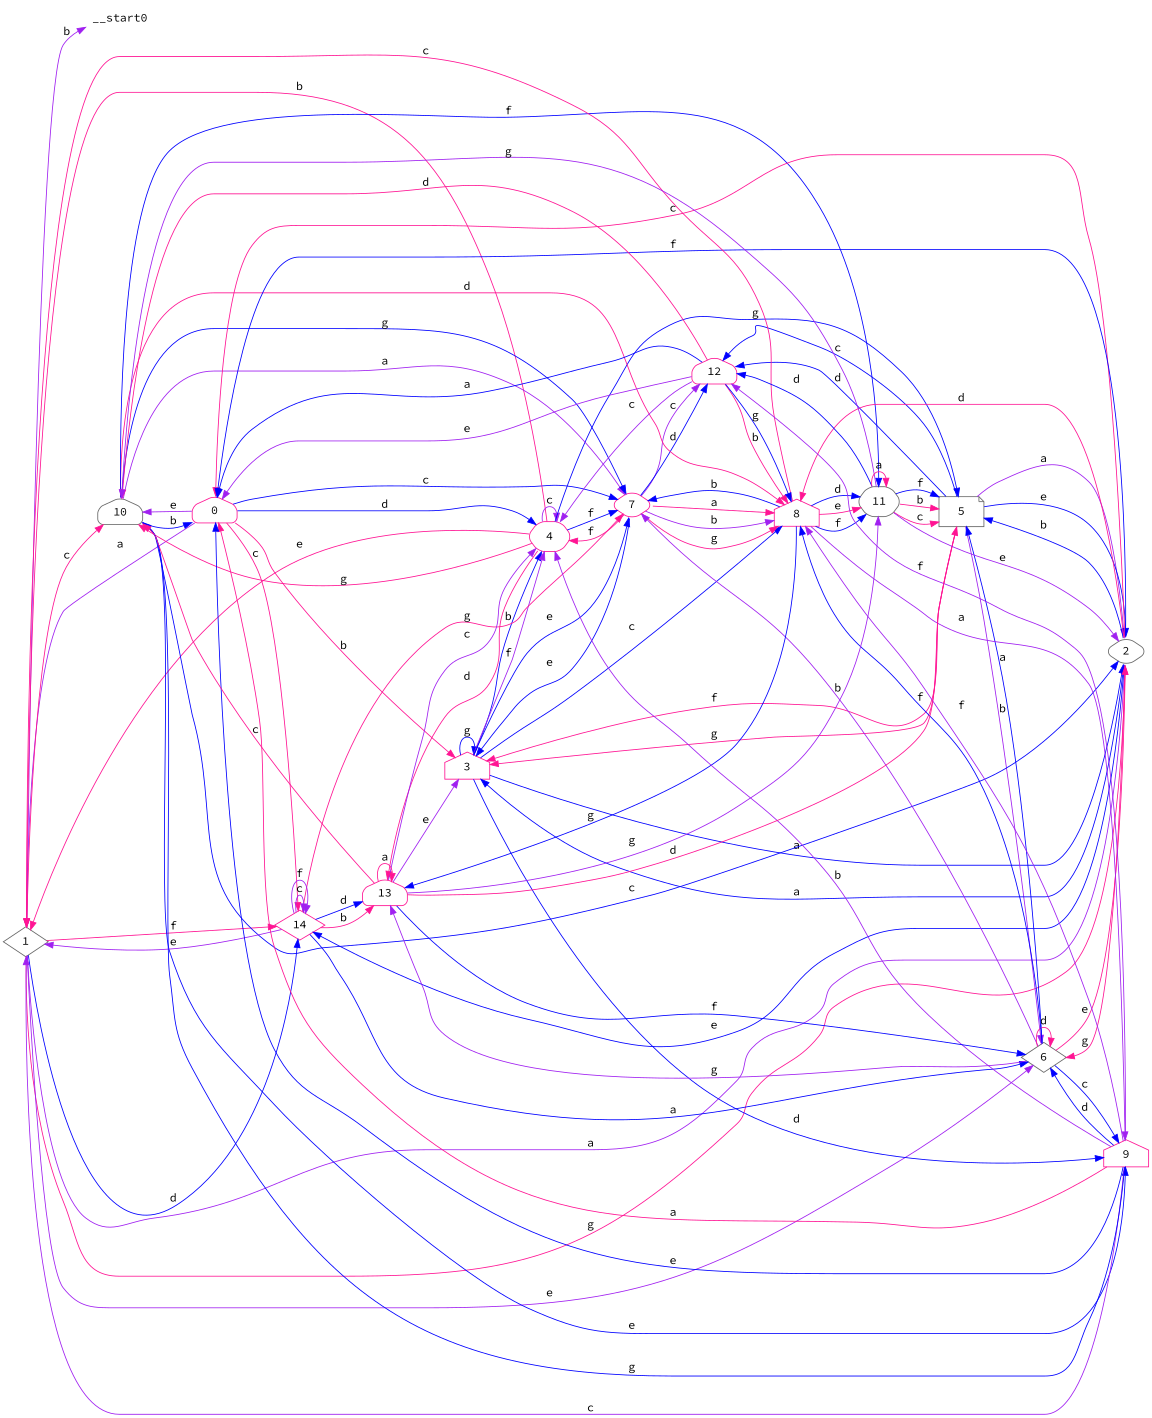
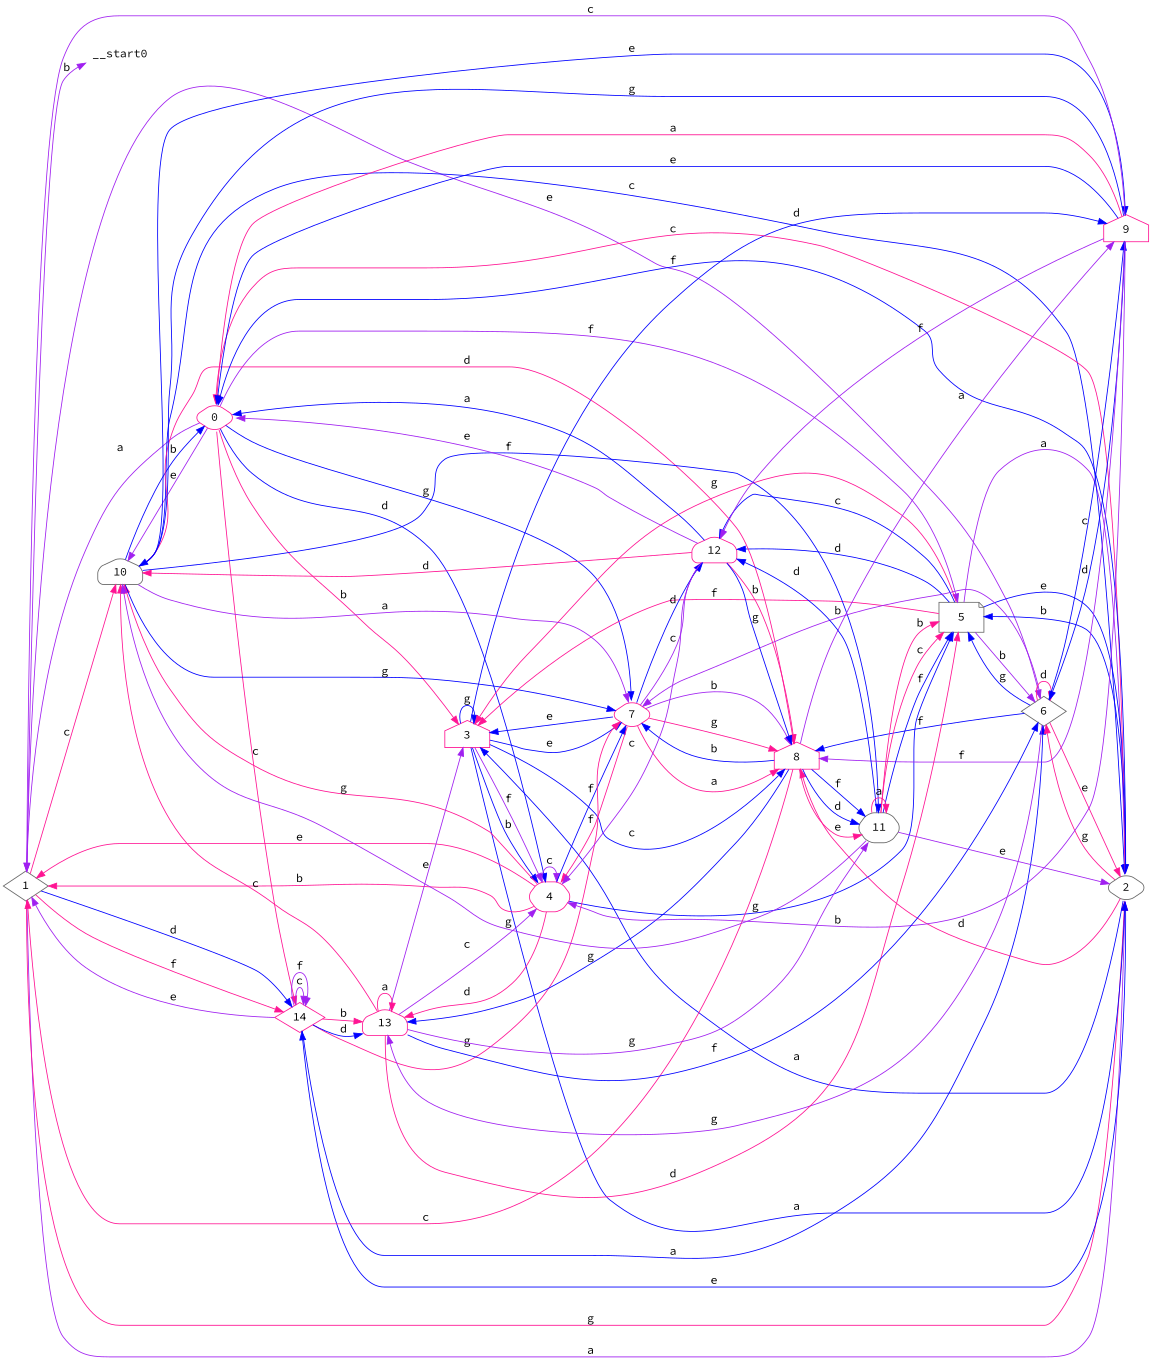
  digraph {
    fontname="Source Code Pro"
    rankdir=LR
    node [color=deeppink fontname="Source Code Pro" shape=diamond fillcolor=white style="rounded,filled"]
    edge [color=blue fontname="Source Code Pro"]
    __start0 [color=gray40 shape=none fillcolor="" style=""]
-   n2 [label=0 shape=house]
+   n2 [label=0]
    n3 [color=gray40 label=1 style=filled]
    n4 [label=3 shape=house style=filled]
    n5 [label=4 shape=hexagon]
    n6 [color=gray40 label=5 shape=note style=filled]
    n7 [label=7]
    n8 [color=gray40 label=10 shape=house]
    n9 [label=14 style=filled]
    n10 [color=gray40 label=2]
    n11 [color=gray40 label=6 style=filled]
    n12 [label=8 shape=house style=filled]
    n13 [label=9 shape=house style=filled]
    n14 [label=13 shape=house]
    n15 [label=12 shape=house]
    n16 [color=gray40 label=11 shape=hexagon]
    n2 -> n3 [color=purple label=a]
    n2 -> n4 [color=deeppink label=b]
    n2 -> n5 [label=d]
-   n2 -> n7 [label=c]
+   n2 -> n6 [color=purple label=f]
+   n2 -> n7 [label=g]
    n2 -> n8 [color=purple label=e]
    n2 -> n9 [color=deeppink label=c]
    n3 -> __start0 [color=purple label=b]
    n3 -> n8 [color=deeppink label=c]
    n3 -> n9 [label=d]
    n3 -> n9 [color=deeppink label=f]
    n3 -> n10 [color=purple label=a]
    n3 -> n10 [color=deeppink label=g]
    n3 -> n11 [color=purple label=e]
    n4 -> n4 [label=g]
    n4 -> n5 [label=b]
    n4 -> n5 [color=purple label=f]
    n4 -> n7 [label=e]
    n4 -> n10 [label=a]
    n4 -> n12 [label=c]
    n4 -> n13 [label=d]
    n5 -> n3 [color=deeppink label=b]
    n5 -> n3 [color=deeppink label=e]
    n5 -> n5 [color=purple label=c]
    n5 -> n6 [label=g]
    n5 -> n7 [label=f]
    n5 -> n8 [color=deeppink label=g]
    n5 -> n14 [color=deeppink label=d]
    n6 -> n4 [color=deeppink label=f]
    n6 -> n4 [color=deeppink label=g]
    n6 -> n10 [color=purple label=a]
    n6 -> n10 [label=e]
    n6 -> n11 [color=purple label=b]
    n6 -> n15 [label=c]
    n6 -> n15 [label=d]
    n7 -> n4 [label=e]
    n7 -> n5 [color=deeppink label=f]
    n7 -> n12 [color=deeppink label=a]
    n7 -> n12 [color=purple label=b]
    n7 -> n12 [color=deeppink label=g]
    n7 -> n15 [color=purple label=c]
    n7 -> n15 [label=d]
    n8 -> n2 [label=b]
    n8 -> n7 [color=purple label=a]
    n8 -> n7 [label=g]
    n8 -> n10 [label=c]
    n8 -> n12 [color=deeppink label=d]
    n8 -> n13 [label=e]
    n8 -> n16 [label=f]
    n9 -> n3 [color=purple label=e]
    n9 -> n7 [color=deeppink label=g]
    n9 -> n9 [color=purple label=c]
    n9 -> n9 [color=purple label=f]
    n9 -> n11 [label=a]
    n9 -> n14 [color=deeppink label=b]
    n9 -> n14 [label=d]
    n10 -> n2 [color=deeppink label=c]
    n10 -> n2 [label=f]
    n10 -> n4 [label=a]
    n10 -> n6 [label=b]
    n10 -> n9 [label=e]
    n10 -> n11 [color=deeppink label=g]
    n10 -> n12 [color=deeppink label=d]
-   n11 -> n6 [label=a]
+   n11 -> n6 [label=g]
    n11 -> n7 [color=purple label=b]
    n11 -> n10 [color=deeppink label=e]
    n11 -> n11 [color=deeppink label=d]
    n11 -> n12 [label=f]
    n11 -> n13 [label=c]
    n11 -> n14 [color=purple label=g]
    n12 -> n3 [color=deeppink label=c]
    n12 -> n7 [label=b]
    n12 -> n13 [color=purple label=a]
    n12 -> n14 [label=g]
    n12 -> n16 [label=d]
    n12 -> n16 [color=deeppink label=e]
    n12 -> n16 [label=f]
    n13 -> n2 [color=deeppink label=a]
    n13 -> n2 [label=e]
    n13 -> n3 [color=purple label=c]
    n13 -> n5 [color=purple label=b]
    n13 -> n8 [label=g]
    n13 -> n11 [label=d]
    n13 -> n12 [color=purple label=f]
    n13 -> n15 [color=purple label=f]
    n14 -> n4 [color=purple label=e]
    n14 -> n5 [color=purple label=c]
    n14 -> n6 [color=deeppink label=d]
    n14 -> n8 [color=deeppink label=c]
    n14 -> n11 [label=f]
    n14 -> n14 [color=deeppink label=a]
    n14 -> n16 [color=purple label=g]
    n15 -> n2 [label=a]
    n15 -> n2 [color=purple label=e]
    n15 -> n5 [color=purple label=c]
    n15 -> n8 [color=deeppink label=d]
    n15 -> n12 [color=deeppink label=b]
    n15 -> n12 [label=g]
    n16 -> n6 [color=deeppink label=b]
    n16 -> n6 [color=deeppink label=c]
    n16 -> n6 [label=f]
    n16 -> n8 [color=purple label=g]
    n16 -> n10 [color=purple label=e]
    n16 -> n15 [label=d]
    n16 -> n16 [color=deeppink label=a]
  }
